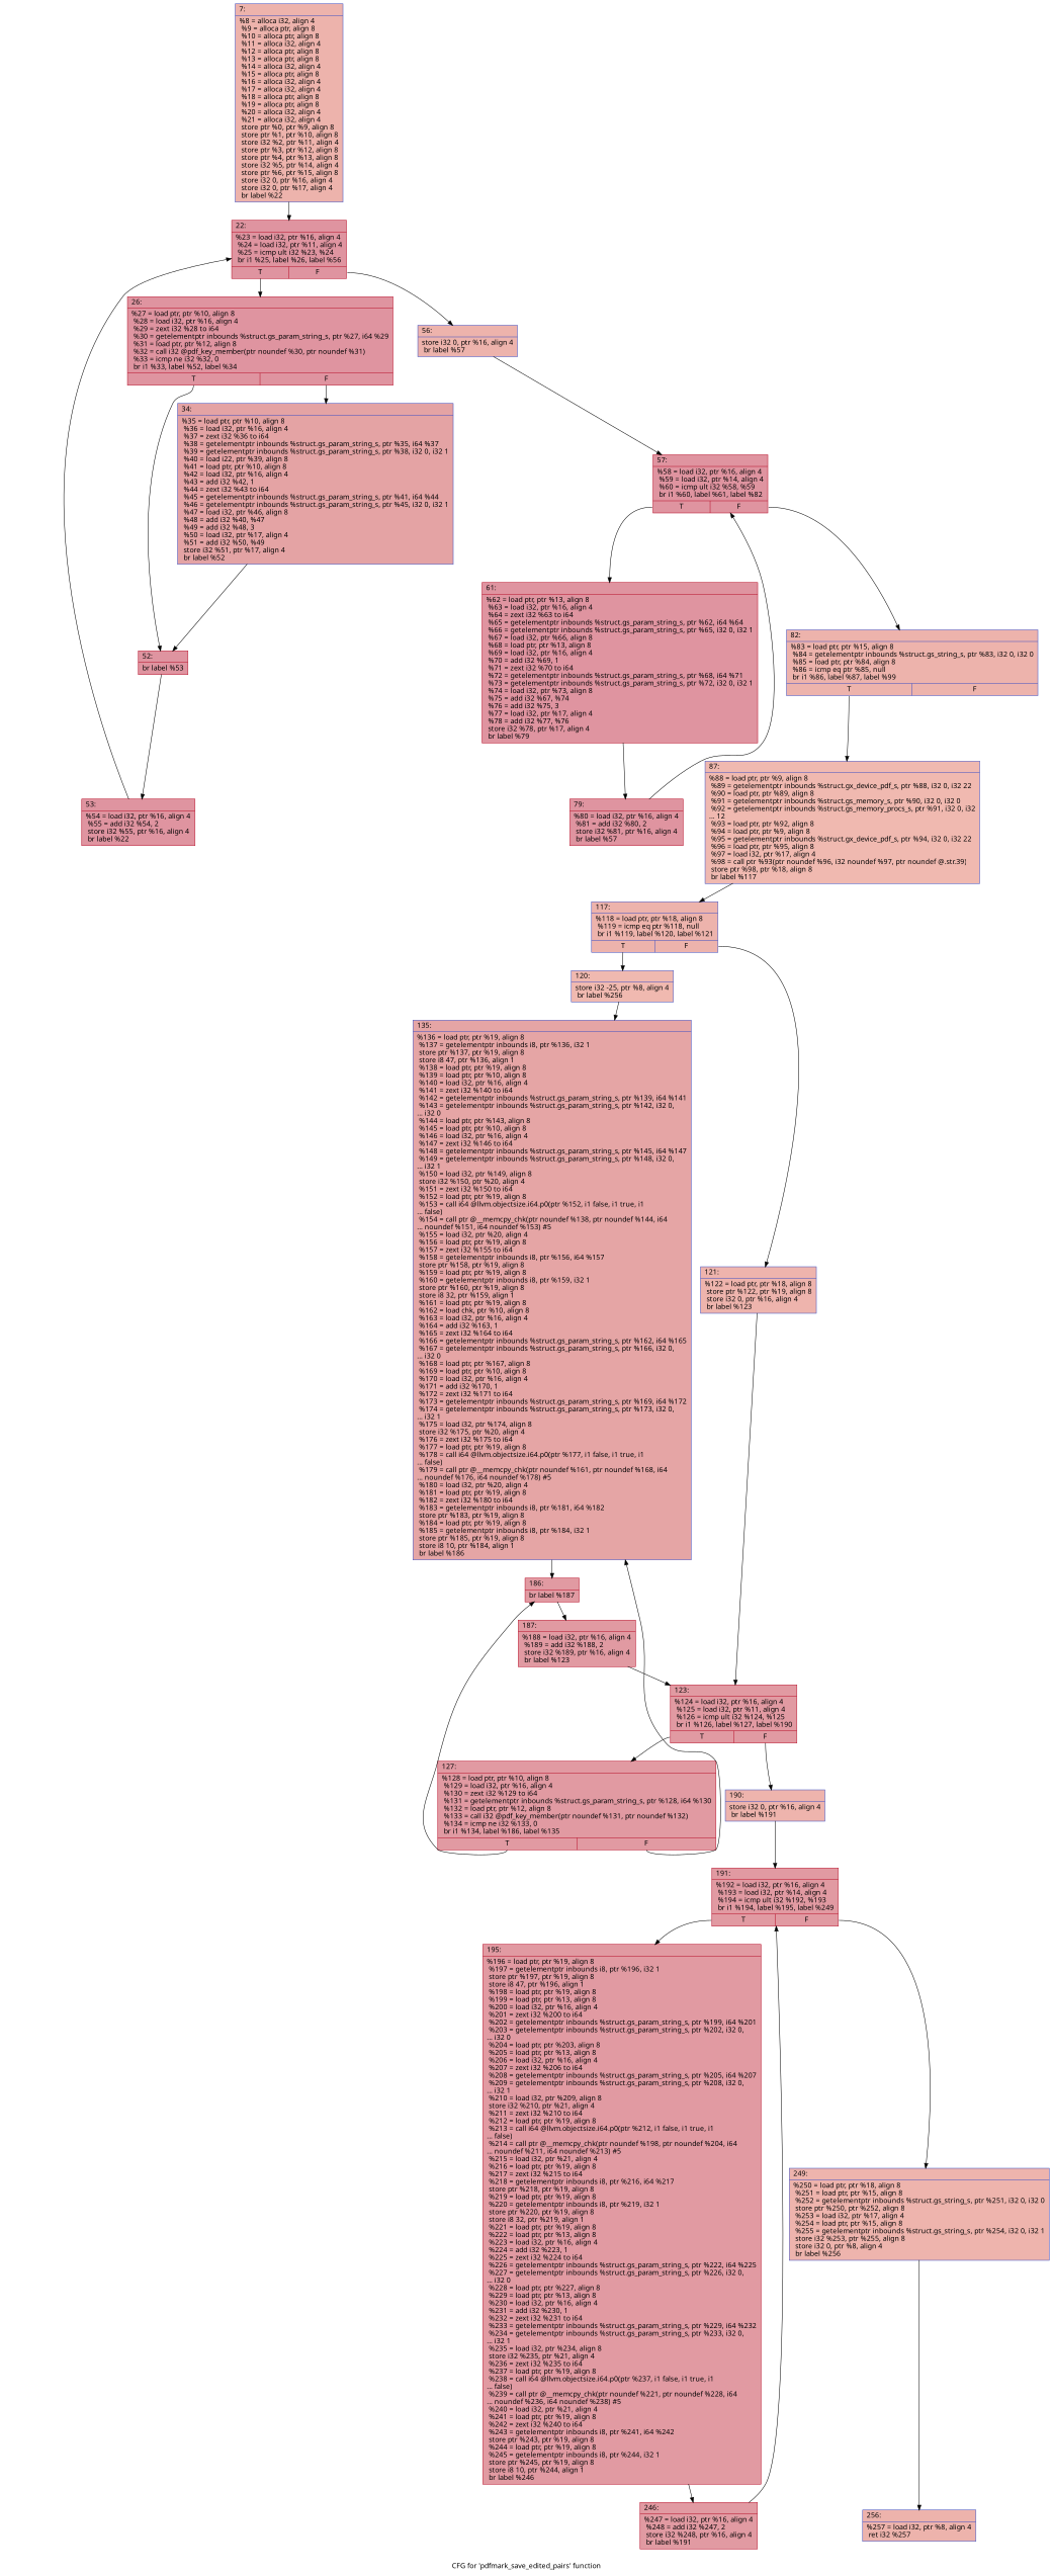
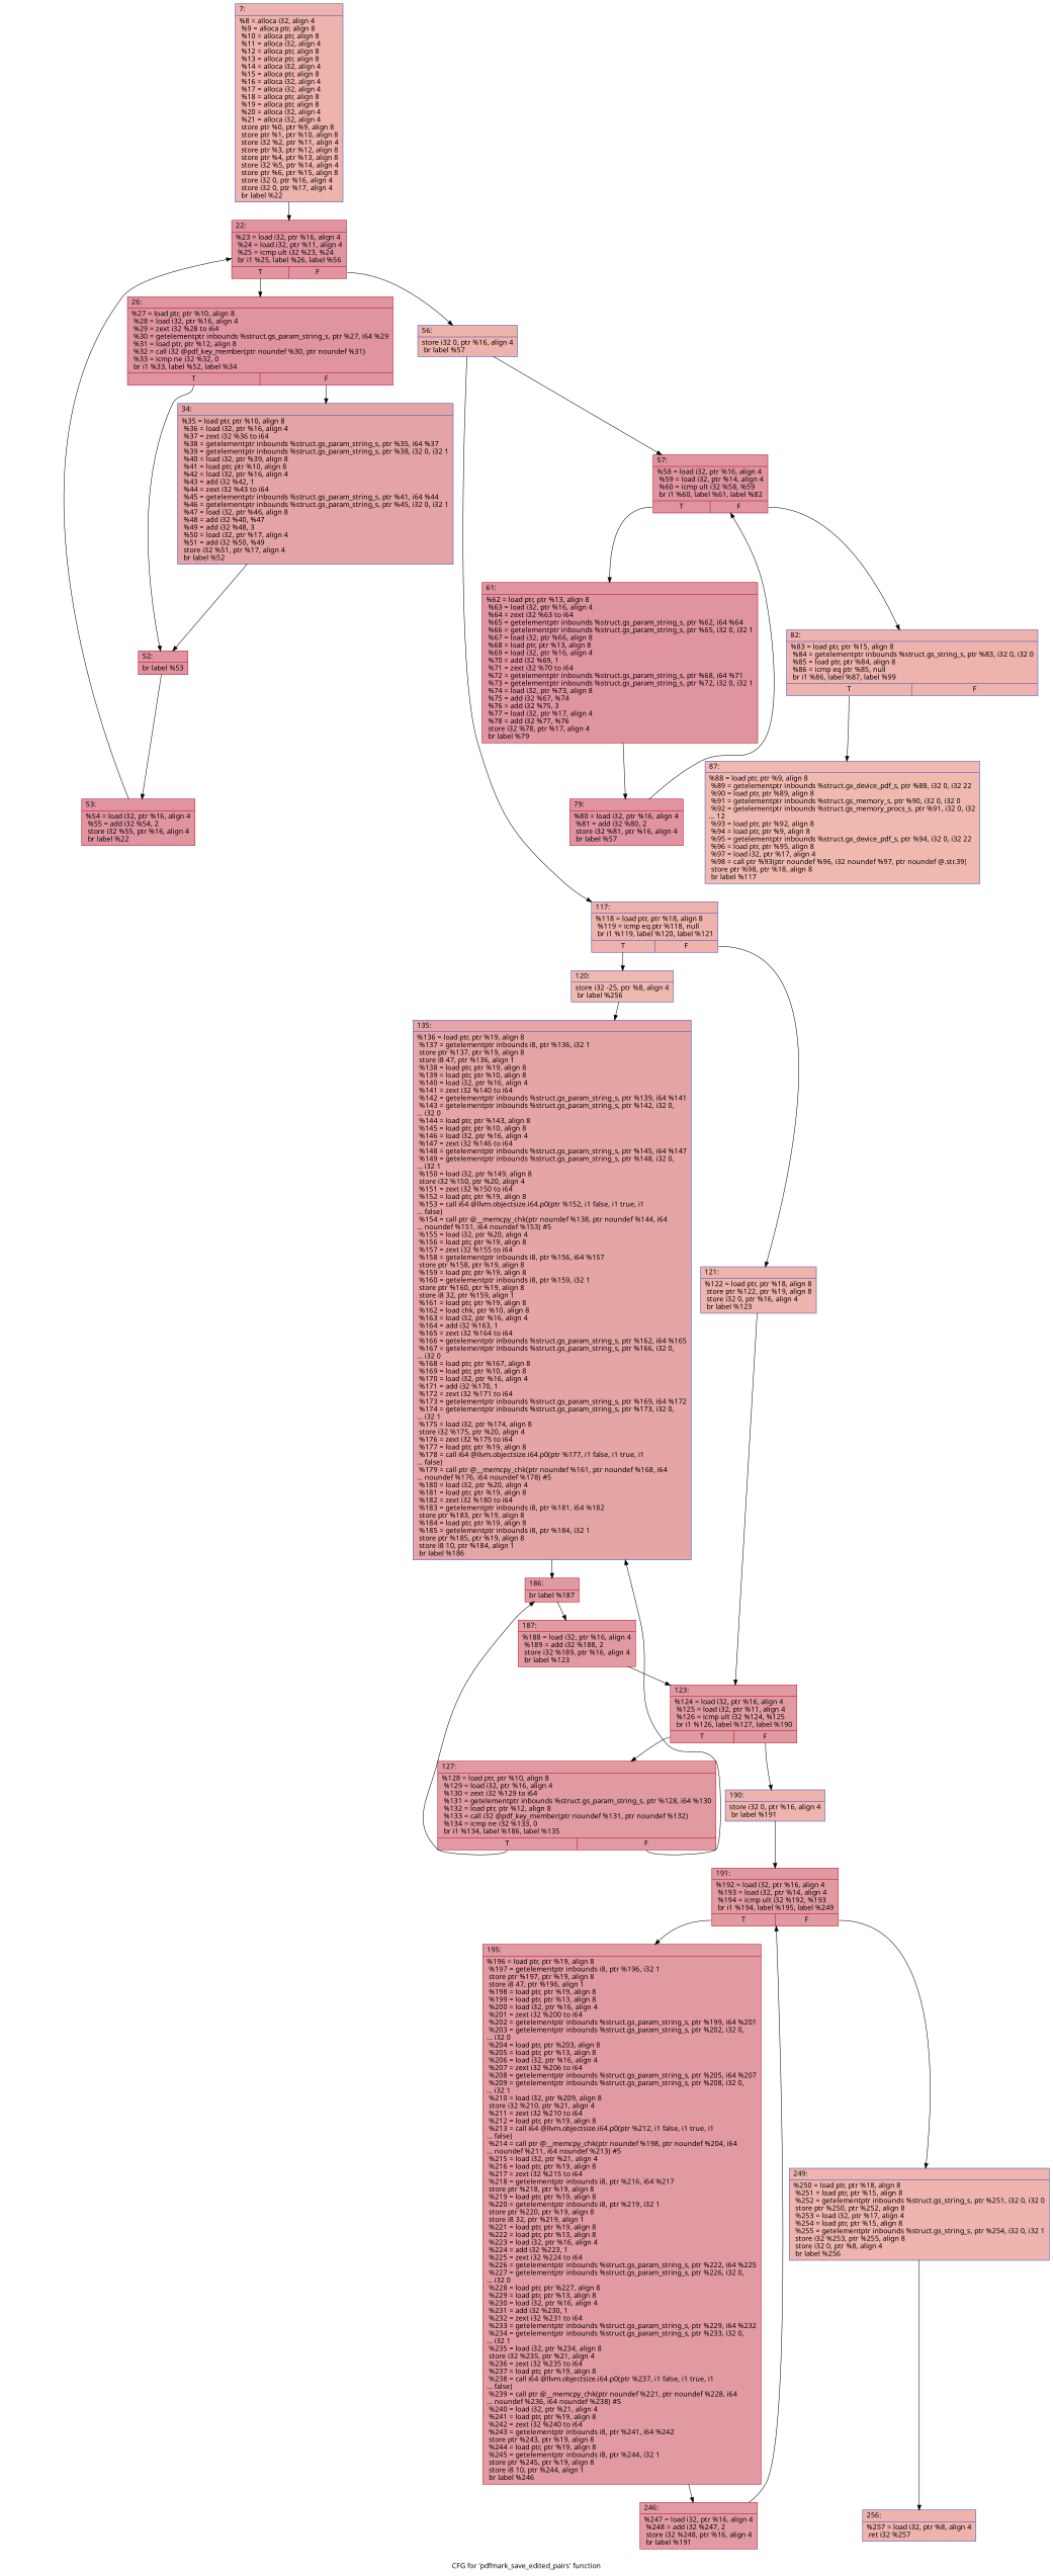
  digraph {
    fontname="Noto Sans"
    label="CFG for 'pdfmark_save_edited_pairs' function"
    node [color="#b70d28ff" fillcolor="#b70d2870" fontname="Noto Sans" shape=record style=filled]
    edge [fontname="Noto Sans"]
    n1 [color="#3d50c3ff" fillcolor="#d6524470" label="{7:\l|  %8 = alloca i32, align 4\l  %9 = alloca ptr, align 8\l  %10 = alloca ptr, align 8\l  %11 = alloca i32, align 4\l  %12 = alloca ptr, align 8\l  %13 = alloca ptr, align 8\l  %14 = alloca i32, align 4\l  %15 = alloca ptr, align 8\l  %16 = alloca i32, align 4\l  %17 = alloca i32, align 4\l  %18 = alloca ptr, align 8\l  %19 = alloca ptr, align 8\l  %20 = alloca i32, align 4\l  %21 = alloca i32, align 4\l  store ptr %0, ptr %9, align 8\l  store ptr %1, ptr %10, align 8\l  store i32 %2, ptr %11, align 4\l  store ptr %3, ptr %12, align 8\l  store ptr %4, ptr %13, align 8\l  store i32 %5, ptr %14, align 4\l  store ptr %6, ptr %15, align 8\l  store i32 0, ptr %16, align 4\l  store i32 0, ptr %17, align 4\l  br label %22\l}"]
    n2 [label="{22:\l|  %23 = load i32, ptr %16, align 4\l  %24 = load i32, ptr %11, align 4\l  %25 = icmp ult i32 %23, %24\l  br i1 %25, label %26, label %56\l|{<s0>T|<s1>F}}"]
    n3 [label="{26:\l|  %27 = load ptr, ptr %10, align 8\l  %28 = load i32, ptr %16, align 4\l  %29 = zext i32 %28 to i64\l  %30 = getelementptr inbounds %struct.gs_param_string_s, ptr %27, i64 %29\l  %31 = load ptr, ptr %12, align 8\l  %32 = call i32 @pdf_key_member(ptr noundef %30, ptr noundef %31)\l  %33 = icmp ne i32 %32, 0\l  br i1 %33, label %52, label %34\l|{<s0>T|<s1>F}}"]
    n4 [color="#3d50c3ff" fillcolor="#d6524470" label="{56:\l|  store i32 0, ptr %16, align 4\l  br label %57\l}"]
    n5 [label="{52:\l|  br label %53\l}"]
-   n6 [color="#3d50c3ff" fillcolor="#c32e3170" label="{34:\l|  %35 = load ptr, ptr %10, align 8\l  %36 = load i32, ptr %16, align 4\l  %37 = zext i32 %36 to i64\l  %38 = getelementptr inbounds %struct.gs_param_string_s, ptr %35, i64 %37\l  %39 = getelementptr inbounds %struct.gs_param_string_s, ptr %38, i32 0, i32 1\l  %40 = load i22, ptr %39, align 8\l  %41 = load ptr, ptr %10, align 8\l  %42 = load i32, ptr %16, align 4\l  %43 = add i32 %42, 1\l  %44 = zext i32 %43 to i64\l  %45 = getelementptr inbounds %struct.gs_param_string_s, ptr %41, i64 %44\l  %46 = getelementptr inbounds %struct.gs_param_string_s, ptr %45, i32 0, i32 1\l  %47 = load i32, ptr %46, align 8\l  %48 = add i32 %40, %47\l  %49 = add i32 %48, 3\l  %50 = load i32, ptr %17, align 4\l  %51 = add i32 %50, %49\l  store i32 %51, ptr %17, align 4\l  br label %52\l}"]
+   n6 [color="#3d50c3ff" fillcolor="#c32e3170" label="{34:\l|  %35 = load ptr, ptr %10, align 8\l  %36 = load i32, ptr %16, align 4\l  %37 = zext i32 %36 to i64\l  %38 = getelementptr inbounds %struct.gs_param_string_s, ptr %35, i64 %37\l  %39 = getelementptr inbounds %struct.gs_param_string_s, ptr %38, i32 0, i32 1\l  %40 = load i32, ptr %39, align 8\l  %41 = load ptr, ptr %10, align 8\l  %42 = load i32, ptr %16, align 4\l  %43 = add i32 %42, 1\l  %44 = zext i32 %43 to i64\l  %45 = getelementptr inbounds %struct.gs_param_string_s, ptr %41, i64 %44\l  %46 = getelementptr inbounds %struct.gs_param_string_s, ptr %45, i32 0, i32 1\l  %47 = load i32, ptr %46, align 8\l  %48 = add i32 %40, %47\l  %49 = add i32 %48, 3\l  %50 = load i32, ptr %17, align 4\l  %51 = add i32 %50, %49\l  store i32 %51, ptr %17, align 4\l  br label %52\l}"]
    n7 [label="{57:\l|  %58 = load i32, ptr %16, align 4\l  %59 = load i32, ptr %14, align 4\l  %60 = icmp ult i32 %58, %59\l  br i1 %60, label %61, label %82\l|{<s0>T|<s1>F}}"]
    n8 [label="{53:\l|  %54 = load i32, ptr %16, align 4\l  %55 = add i32 %54, 2\l  store i32 %55, ptr %16, align 4\l  br label %22\l}"]
    n9 [label="{61:\l|  %62 = load ptr, ptr %13, align 8\l  %63 = load i32, ptr %16, align 4\l  %64 = zext i32 %63 to i64\l  %65 = getelementptr inbounds %struct.gs_param_string_s, ptr %62, i64 %64\l  %66 = getelementptr inbounds %struct.gs_param_string_s, ptr %65, i32 0, i32 1\l  %67 = load i32, ptr %66, align 8\l  %68 = load ptr, ptr %13, align 8\l  %69 = load i32, ptr %16, align 4\l  %70 = add i32 %69, 1\l  %71 = zext i32 %70 to i64\l  %72 = getelementptr inbounds %struct.gs_param_string_s, ptr %68, i64 %71\l  %73 = getelementptr inbounds %struct.gs_param_string_s, ptr %72, i32 0, i32 1\l  %74 = load i32, ptr %73, align 8\l  %75 = add i32 %67, %74\l  %76 = add i32 %75, 3\l  %77 = load i32, ptr %17, align 4\l  %78 = add i32 %77, %76\l  store i32 %78, ptr %17, align 4\l  br label %79\l}"]
    n10 [color="#3d50c3ff" fillcolor="#d6524470" label="{82:\l|  %83 = load ptr, ptr %15, align 8\l  %84 = getelementptr inbounds %struct.gs_string_s, ptr %83, i32 0, i32 0\l  %85 = load ptr, ptr %84, align 8\l  %86 = icmp eq ptr %85, null\l  br i1 %86, label %87, label %99\l|{<s0>T|<s1>F}}"]
    n11 [label="{79:\l|  %80 = load i32, ptr %16, align 4\l  %81 = add i32 %80, 2\l  store i32 %81, ptr %16, align 4\l  br label %57\l}"]
    n12 [color="#3d50c3ff" fillcolor="#de614d70" label="{87:\l|  %88 = load ptr, ptr %9, align 8\l  %89 = getelementptr inbounds %struct.gx_device_pdf_s, ptr %88, i32 0, i32 22\l  %90 = load ptr, ptr %89, align 8\l  %91 = getelementptr inbounds %struct.gs_memory_s, ptr %90, i32 0, i32 0\l  %92 = getelementptr inbounds %struct.gs_memory_procs_s, ptr %91, i32 0, i32\l... 12\l  %93 = load ptr, ptr %92, align 8\l  %94 = load ptr, ptr %9, align 8\l  %95 = getelementptr inbounds %struct.gx_device_pdf_s, ptr %94, i32 0, i32 22\l  %96 = load ptr, ptr %95, align 8\l  %97 = load i32, ptr %17, align 4\l  %98 = call ptr %93(ptr noundef %96, i32 noundef %97, ptr noundef @.str.39)\l  store ptr %98, ptr %18, align 8\l  br label %117\l}"]
    n13 [color="#3d50c3ff" fillcolor="#d6524470" label="{117:\l|  %118 = load ptr, ptr %18, align 8\l  %119 = icmp eq ptr %118, null\l  br i1 %119, label %120, label %121\l|{<s0>T|<s1>F}}"]
    n14 [color="#3d50c3ff" fillcolor="#de614d70" label="{120:\l|  store i32 -25, ptr %8, align 4\l  br label %256\l}"]
    n15 [color="#3d50c3ff" fillcolor="#d8564670" label="{121:\l|  %122 = load ptr, ptr %18, align 8\l  store ptr %122, ptr %19, align 8\l  store i32 0, ptr %16, align 4\l  br label %123\l}"]
    n16 [color="#3d50c3ff" fillcolor="#c5333470" label="{135:\l|  %136 = load ptr, ptr %19, align 8\l  %137 = getelementptr inbounds i8, ptr %136, i32 1\l  store ptr %137, ptr %19, align 8\l  store i8 47, ptr %136, align 1\l  %138 = load ptr, ptr %19, align 8\l  %139 = load ptr, ptr %10, align 8\l  %140 = load i32, ptr %16, align 4\l  %141 = zext i32 %140 to i64\l  %142 = getelementptr inbounds %struct.gs_param_string_s, ptr %139, i64 %141\l  %143 = getelementptr inbounds %struct.gs_param_string_s, ptr %142, i32 0,\l... i32 0\l  %144 = load ptr, ptr %143, align 8\l  %145 = load ptr, ptr %10, align 8\l  %146 = load i32, ptr %16, align 4\l  %147 = zext i32 %146 to i64\l  %148 = getelementptr inbounds %struct.gs_param_string_s, ptr %145, i64 %147\l  %149 = getelementptr inbounds %struct.gs_param_string_s, ptr %148, i32 0,\l... i32 1\l  %150 = load i32, ptr %149, align 8\l  store i32 %150, ptr %20, align 4\l  %151 = zext i32 %150 to i64\l  %152 = load ptr, ptr %19, align 8\l  %153 = call i64 @llvm.objectsize.i64.p0(ptr %152, i1 false, i1 true, i1\l... false)\l  %154 = call ptr @__memcpy_chk(ptr noundef %138, ptr noundef %144, i64\l... noundef %151, i64 noundef %153) #5\l  %155 = load i32, ptr %20, align 4\l  %156 = load ptr, ptr %19, align 8\l  %157 = zext i32 %155 to i64\l  %158 = getelementptr inbounds i8, ptr %156, i64 %157\l  store ptr %158, ptr %19, align 8\l  %159 = load ptr, ptr %19, align 8\l  %160 = getelementptr inbounds i8, ptr %159, i32 1\l  store ptr %160, ptr %19, align 8\l  store i8 32, ptr %159, align 1\l  %161 = load ptr, ptr %19, align 8\l  %162 = load chk, ptr %10, align 8\l  %163 = load i32, ptr %16, align 4\l  %164 = add i32 %163, 1\l  %165 = zext i32 %164 to i64\l  %166 = getelementptr inbounds %struct.gs_param_string_s, ptr %162, i64 %165\l  %167 = getelementptr inbounds %struct.gs_param_string_s, ptr %166, i32 0,\l... i32 0\l  %168 = load ptr, ptr %167, align 8\l  %169 = load ptr, ptr %10, align 8\l  %170 = load i32, ptr %16, align 4\l  %171 = add i32 %170, 1\l  %172 = zext i32 %171 to i64\l  %173 = getelementptr inbounds %struct.gs_param_string_s, ptr %169, i64 %172\l  %174 = getelementptr inbounds %struct.gs_param_string_s, ptr %173, i32 0,\l... i32 1\l  %175 = load i32, ptr %174, align 8\l  store i32 %175, ptr %20, align 4\l  %176 = zext i32 %175 to i64\l  %177 = load ptr, ptr %19, align 8\l  %178 = call i64 @llvm.objectsize.i64.p0(ptr %177, i1 false, i1 true, i1\l... false)\l  %179 = call ptr @__memcpy_chk(ptr noundef %161, ptr noundef %168, i64\l... noundef %176, i64 noundef %178) #5\l  %180 = load i32, ptr %20, align 4\l  %181 = load ptr, ptr %19, align 8\l  %182 = zext i32 %180 to i64\l  %183 = getelementptr inbounds i8, ptr %181, i64 %182\l  store ptr %183, ptr %19, align 8\l  %184 = load ptr, ptr %19, align 8\l  %185 = getelementptr inbounds i8, ptr %184, i32 1\l  store ptr %185, ptr %19, align 8\l  store i8 10, ptr %184, align 1\l  br label %186\l}"]
    n17 [fillcolor="#bb1b2c70" label="{123:\l|  %124 = load i32, ptr %16, align 4\l  %125 = load i32, ptr %11, align 4\l  %126 = icmp ult i32 %124, %125\l  br i1 %126, label %127, label %190\l|{<s0>T|<s1>F}}"]
    n18 [color="#3d50c3ff" fillcolor="#d6524470" label="{256:\l|  %257 = load i32, ptr %8, align 4\l  ret i32 %257\l}"]
    n19 [fillcolor="#bb1b2c70" label="{127:\l|  %128 = load ptr, ptr %10, align 8\l  %129 = load i32, ptr %16, align 4\l  %130 = zext i32 %129 to i64\l  %131 = getelementptr inbounds %struct.gs_param_string_s, ptr %128, i64 %130\l  %132 = load ptr, ptr %12, align 8\l  %133 = call i32 @pdf_key_member(ptr noundef %131, ptr noundef %132)\l  %134 = icmp ne i32 %133, 0\l  br i1 %134, label %186, label %135\l|{<s0>T|<s1>F}}"]
    n20 [color="#3d50c3ff" fillcolor="#d8564670" label="{190:\l|  store i32 0, ptr %16, align 4\l  br label %191\l}"]
    n21 [fillcolor="#bb1b2c70" label="{186:\l|  br label %187\l}"]
    n22 [fillcolor="#bb1b2c70" label="{191:\l|  %192 = load i32, ptr %16, align 4\l  %193 = load i32, ptr %14, align 4\l  %194 = icmp ult i32 %192, %193\l  br i1 %194, label %195, label %249\l|{<s0>T|<s1>F}}"]
    n23 [fillcolor="#bb1b2c70" label="{187:\l|  %188 = load i32, ptr %16, align 4\l  %189 = add i32 %188, 2\l  store i32 %189, ptr %16, align 4\l  br label %123\l}"]
    n24 [fillcolor="#bb1b2c70" label="{195:\l|  %196 = load ptr, ptr %19, align 8\l  %197 = getelementptr inbounds i8, ptr %196, i32 1\l  store ptr %197, ptr %19, align 8\l  store i8 47, ptr %196, align 1\l  %198 = load ptr, ptr %19, align 8\l  %199 = load ptr, ptr %13, align 8\l  %200 = load i32, ptr %16, align 4\l  %201 = zext i32 %200 to i64\l  %202 = getelementptr inbounds %struct.gs_param_string_s, ptr %199, i64 %201\l  %203 = getelementptr inbounds %struct.gs_param_string_s, ptr %202, i32 0,\l... i32 0\l  %204 = load ptr, ptr %203, align 8\l  %205 = load ptr, ptr %13, align 8\l  %206 = load i32, ptr %16, align 4\l  %207 = zext i32 %206 to i64\l  %208 = getelementptr inbounds %struct.gs_param_string_s, ptr %205, i64 %207\l  %209 = getelementptr inbounds %struct.gs_param_string_s, ptr %208, i32 0,\l... i32 1\l  %210 = load i32, ptr %209, align 8\l  store i32 %210, ptr %21, align 4\l  %211 = zext i32 %210 to i64\l  %212 = load ptr, ptr %19, align 8\l  %213 = call i64 @llvm.objectsize.i64.p0(ptr %212, i1 false, i1 true, i1\l... false)\l  %214 = call ptr @__memcpy_chk(ptr noundef %198, ptr noundef %204, i64\l... noundef %211, i64 noundef %213) #5\l  %215 = load i32, ptr %21, align 4\l  %216 = load ptr, ptr %19, align 8\l  %217 = zext i32 %215 to i64\l  %218 = getelementptr inbounds i8, ptr %216, i64 %217\l  store ptr %218, ptr %19, align 8\l  %219 = load ptr, ptr %19, align 8\l  %220 = getelementptr inbounds i8, ptr %219, i32 1\l  store ptr %220, ptr %19, align 8\l  store i8 32, ptr %219, align 1\l  %221 = load ptr, ptr %19, align 8\l  %222 = load ptr, ptr %13, align 8\l  %223 = load i32, ptr %16, align 4\l  %224 = add i32 %223, 1\l  %225 = zext i32 %224 to i64\l  %226 = getelementptr inbounds %struct.gs_param_string_s, ptr %222, i64 %225\l  %227 = getelementptr inbounds %struct.gs_param_string_s, ptr %226, i32 0,\l... i32 0\l  %228 = load ptr, ptr %227, align 8\l  %229 = load ptr, ptr %13, align 8\l  %230 = load i32, ptr %16, align 4\l  %231 = add i32 %230, 1\l  %232 = zext i32 %231 to i64\l  %233 = getelementptr inbounds %struct.gs_param_string_s, ptr %229, i64 %232\l  %234 = getelementptr inbounds %struct.gs_param_string_s, ptr %233, i32 0,\l... i32 1\l  %235 = load i32, ptr %234, align 8\l  store i32 %235, ptr %21, align 4\l  %236 = zext i32 %235 to i64\l  %237 = load ptr, ptr %19, align 8\l  %238 = call i64 @llvm.objectsize.i64.p0(ptr %237, i1 false, i1 true, i1\l... false)\l  %239 = call ptr @__memcpy_chk(ptr noundef %221, ptr noundef %228, i64\l... noundef %236, i64 noundef %238) #5\l  %240 = load i32, ptr %21, align 4\l  %241 = load ptr, ptr %19, align 8\l  %242 = zext i32 %240 to i64\l  %243 = getelementptr inbounds i8, ptr %241, i64 %242\l  store ptr %243, ptr %19, align 8\l  %244 = load ptr, ptr %19, align 8\l  %245 = getelementptr inbounds i8, ptr %244, i32 1\l  store ptr %245, ptr %19, align 8\l  store i8 10, ptr %244, align 1\l  br label %246\l}"]
    n25 [color="#3d50c3ff" fillcolor="#d8564670" label="{249:\l|  %250 = load ptr, ptr %18, align 8\l  %251 = load ptr, ptr %15, align 8\l  %252 = getelementptr inbounds %struct.gs_string_s, ptr %251, i32 0, i32 0\l  store ptr %250, ptr %252, align 8\l  %253 = load i32, ptr %17, align 4\l  %254 = load ptr, ptr %15, align 8\l  %255 = getelementptr inbounds %struct.gs_string_s, ptr %254, i32 0, i32 1\l  store i32 %253, ptr %255, align 8\l  store i32 0, ptr %8, align 4\l  br label %256\l}"]
    n26 [fillcolor="#bb1b2c70" label="{246:\l|  %247 = load i32, ptr %16, align 4\l  %248 = add i32 %247, 2\l  store i32 %248, ptr %16, align 4\l  br label %191\l}"]
    n1 -> n2
    n2 -> n3 [tailport=s0]
    n2 -> n4 [tailport=s1]
    n3 -> n5 [tailport=s0]
    n3 -> n6 [tailport=s1]
    n4 -> n7
    n5 -> n8
    n6 -> n5
    n7 -> n9 [tailport=s0]
    n7 -> n10 [tailport=s1]
    n8 -> n2
    n9 -> n11
    n10 -> n12 [tailport=s0]
    n11 -> n7
-   n12 -> n13
+   n4 -> n13
    n13 -> n14 [tailport=s0]
    n13 -> n15 [tailport=s1]
    n14 -> n16
    n15 -> n17
    n16 -> n21
    n17 -> n19 [tailport=s0]
    n17 -> n20 [tailport=s1]
    n19 -> n16 [tailport=s1]
    n19 -> n21 [tailport=s0]
    n20 -> n22
    n21 -> n23
    n22 -> n24 [tailport=s0]
    n22 -> n25 [tailport=s1]
    n23 -> n17
    n24 -> n26
    n25 -> n18
    n26 -> n22
  }
